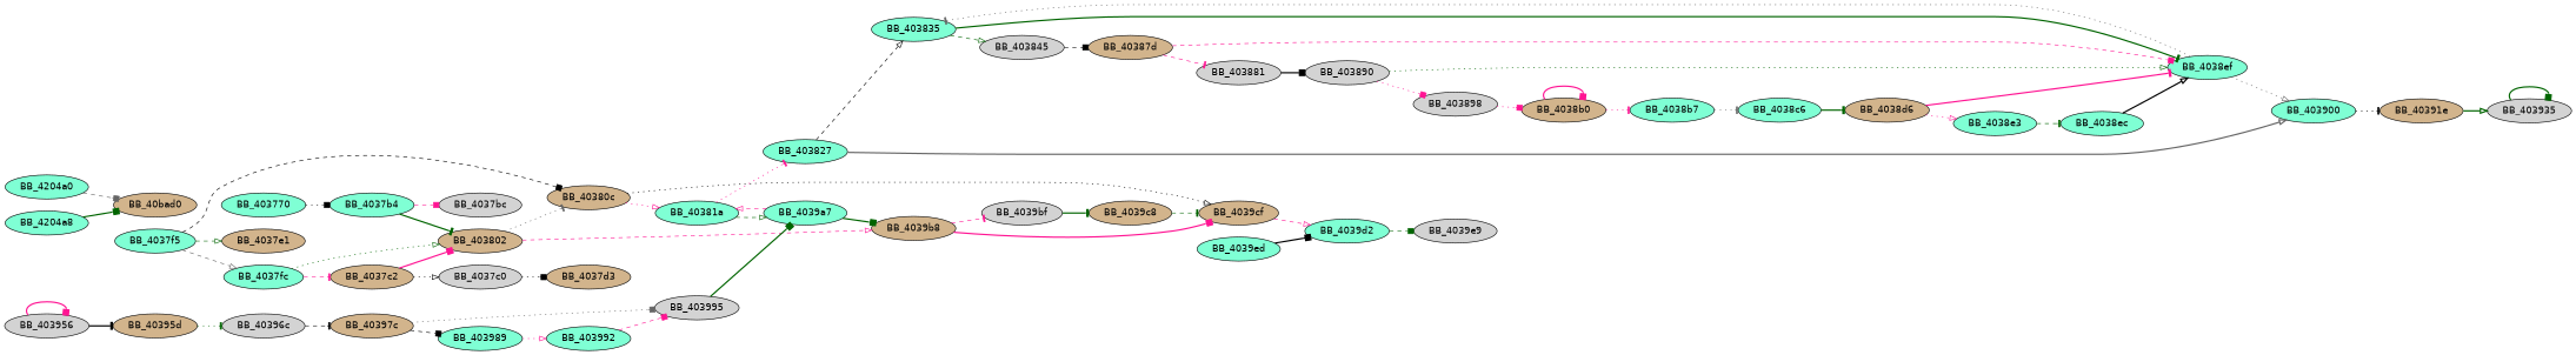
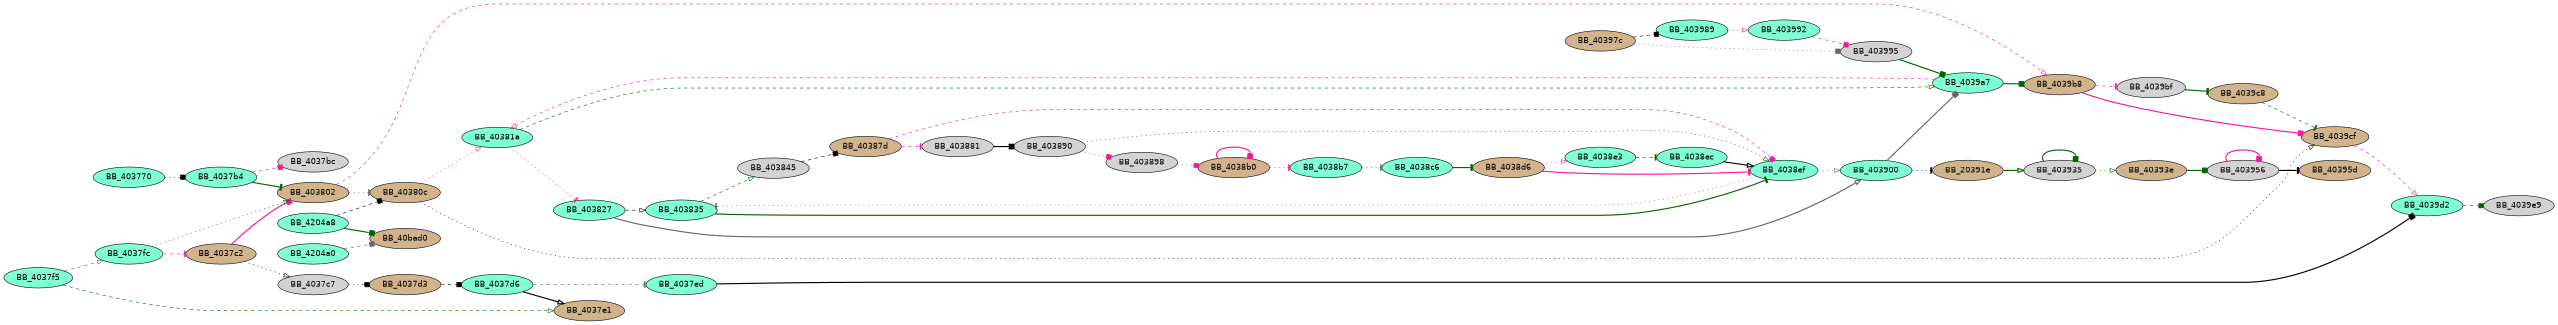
  digraph {
    fontname="DejaVu Sans"
    rankdir=LR
    node [fillcolor=aquamarine fontname="DejaVu Sans" style=filled]
    edge [arrowhead=box color=deeppink fontname="DejaVu Sans" style=dashed]
    BB_403770
    BB_4037b4
    BB_4037bc [fillcolor=lightgrey]
    BB_403802 [fillcolor=tan]
    BB_40380c [fillcolor=tan]
    BB_4039b8 [fillcolor=tan]
    BB_4037c2 [fillcolor=tan]
-   BB_4037c7 [fillcolor=lightgrey label=BB_4037c0]
+   BB_4037c7 [fillcolor=lightgrey]
    BB_40381a
    BB_4039cf [fillcolor=tan]
    BB_4039bf [fillcolor=lightgrey]
    BB_4037d3 [fillcolor=tan]
+   BB_4037d6
    BB_4037e1 [fillcolor=tan]
-   BB_4039ed
+   BB_4039ed [label=BB_4037ed]
    BB_4039d2
    BB_4037f5
    BB_4037fc
    BB_4039e9 [fillcolor=lightgrey]
    BB_403827
    BB_4039a7
    BB_4039c8 [fillcolor=tan]
    BB_403835
    BB_403900
    BB_403845 [fillcolor=lightgrey]
    BB_4038ef
-   BB_40391e [fillcolor=tan]
+   BB_40391e [fillcolor=tan label=BB_20391e]
    BB_40387d [fillcolor=tan]
    BB_403935 [fillcolor=lightgrey]
    BB_403881 [fillcolor=lightgrey]
    BB_403890 [fillcolor=lightgrey]
    BB_403898 [fillcolor=lightgrey]
    BB_4038b0 [fillcolor=tan]
    BB_4038b7
    BB_4038c6
    BB_4038d6 [fillcolor=tan]
    BB_4038e3
    BB_4038ec
+   BB_40393e [fillcolor=tan]
    BB_403956 [fillcolor=lightgrey]
    BB_40395d [fillcolor=tan]
-   BB_40396c [fillcolor=lightgrey]
    BB_40397c [fillcolor=tan]
    BB_403989
    BB_403995 [fillcolor=lightgrey]
    BB_403992
    BB_40bad0 [fillcolor=tan]
    BB_4204a0
    BB_4204a8
    BB_403770 -> BB_4037b4 [color=black style=dotted]
    BB_4037b4 -> BB_4037bc
    BB_4037b4 -> BB_403802 [arrowhead=tee color=darkgreen style=bold]
    BB_403802 -> BB_40380c [arrowhead=tee color=gray40 style=dotted]
    BB_403802 -> BB_4039b8 [arrowhead=onormal]
    BB_40380c -> BB_40381a [arrowhead=onormal style=dotted]
    BB_40380c -> BB_4039cf [arrowhead=onormal color=black style=dotted]
    BB_4039b8 -> BB_4039cf [style=bold]
    BB_4039b8 -> BB_4039bf [arrowhead=tee]
    BB_4037c2 -> BB_403802 [style=bold]
    BB_4037c2 -> BB_4037c7 [arrowhead=onormal color=black style=dotted]
    BB_4037c7 -> BB_4037d3 [color=black style=dotted]
    BB_40381a -> BB_403827 [arrowhead=tee style=dotted]
    BB_40381a -> BB_4039a7 [arrowhead=onormal color=darkgreen]
    BB_4039cf -> BB_4039d2 [arrowhead=onormal]
    BB_4039bf -> BB_4039c8 [arrowhead=tee color=darkgreen style=bold]
+   BB_4037d3 -> BB_4037d6 [color=black]
+   BB_4037d6 -> BB_4037e1 [arrowhead=onormal color=black style=bold]
+   BB_4037d6 -> BB_4039ed [arrowhead=tee color=gray40]
    BB_4039ed -> BB_4039d2 [color=black style=bold]
    BB_4039d2 -> BB_4039e9 [color=darkgreen]
-   BB_4037f5 -> BB_40380c [color=black]
+   BB_4204a8 -> BB_40380c [color=black]
    BB_4037f5 -> BB_4037e1 [arrowhead=onormal color=darkgreen]
    BB_4037f5 -> BB_4037fc [arrowhead=onormal color=gray40]
    BB_4037fc -> BB_403802 [arrowhead=onormal color=darkgreen style=dotted]
    BB_4037fc -> BB_4037c2 [arrowhead=tee]
    BB_403827 -> BB_403835 [arrowhead=onormal color=black]
    BB_403827 -> BB_403900 [arrowhead=onormal color=gray40 style=bold]
    BB_4039a7 -> BB_4039b8 [color=darkgreen style=bold]
    BB_4039a7 -> BB_40381a [arrowhead=onormal]
    BB_4039c8 -> BB_4039cf [arrowhead=tee color=darkgreen]
    BB_403835 -> BB_403845 [arrowhead=onormal color=darkgreen]
    BB_403835 -> BB_4038ef [arrowhead=tee color=darkgreen style=bold]
+   BB_403900 -> BB_4039a7 [color=gray40 style=bold]
    BB_403900 -> BB_40391e [arrowhead=tee color=black style=dotted]
    BB_403845 -> BB_40387d [color=black]
    BB_4038ef -> BB_403835 [arrowhead=tee color=gray40 style=dotted]
    BB_4038ef -> BB_403900 [arrowhead=onormal color=gray40 style=dotted]
    BB_40391e -> BB_403935 [arrowhead=onormal color=darkgreen style=bold]
    BB_40387d -> BB_4038ef
    BB_40387d -> BB_403881 [arrowhead=tee]
    BB_403935 -> BB_403935 [color=darkgreen style=bold]
+   BB_403935 -> BB_40393e [arrowhead=onormal color=darkgreen style=dotted]
    BB_403881 -> BB_403890 [color=black style=bold]
    BB_403890 -> BB_4038ef [arrowhead=onormal color=darkgreen style=dotted]
    BB_403890 -> BB_403898 [style=dotted]
    BB_403898 -> BB_4038b0 [style=dotted]
    BB_4038b0 -> BB_4038b0 [style=bold]
    BB_4038b0 -> BB_4038b7 [arrowhead=tee style=dotted]
    BB_4038b7 -> BB_4038c6 [arrowhead=tee color=gray40 style=dotted]
    BB_4038c6 -> BB_4038d6 [arrowhead=tee color=darkgreen style=bold]
    BB_4038d6 -> BB_4038ef [arrowhead=tee style=bold]
    BB_4038d6 -> BB_4038e3 [arrowhead=onormal style=dotted]
    BB_4038e3 -> BB_4038ec [arrowhead=tee color=darkgreen]
    BB_4038ec -> BB_4038ef [arrowhead=onormal color=black style=bold]
+   BB_40393e -> BB_403956 [color=darkgreen style=bold]
    BB_403956 -> BB_403956 [style=bold]
    BB_403956 -> BB_40395d [arrowhead=tee color=black style=bold]
-   BB_40395d -> BB_40396c [arrowhead=tee color=darkgreen style=dotted]
-   BB_40396c -> BB_40397c [arrowhead=tee color=black]
    BB_40397c -> BB_403989 [color=black]
    BB_40397c -> BB_403995 [color=gray40 style=dotted]
    BB_403989 -> BB_403992 [arrowhead=onormal style=dotted]
    BB_403995 -> BB_4039a7 [color=darkgreen style=bold]
    BB_403992 -> BB_403995
    BB_4204a0 -> BB_40bad0 [color=gray40]
    BB_4204a8 -> BB_40bad0 [color=darkgreen style=bold]
  }
